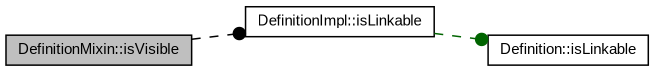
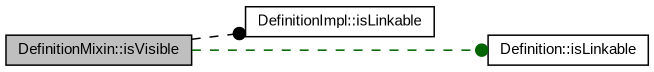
  digraph {
    fontname="Liberation Sans"
    rankdir=LR
    node [color=black fillcolor=white fontname="Liberation Sans" fontsize=10 shape=record style=filled]
    edge [arrowhead=dot fontname="Liberation Sans" fontsize=10 labelfontname=Helvetica labelfontsize=10 style=dashed]
    n1 [fillcolor=grey75 fontcolor=black height=0.2 label="DefinitionMixin::isVisible" width=0.4]
    n2 [height=0.2 label="DefinitionImpl::isLinkable" width=0.4]
    n3 [height=0.2 label="Definition::isLinkable" width=0.4]
    n1 -> n2 [color=black]
-   n2 -> n3 [color=darkgreen]
+   n1 -> n3 [color=darkgreen]
  }
